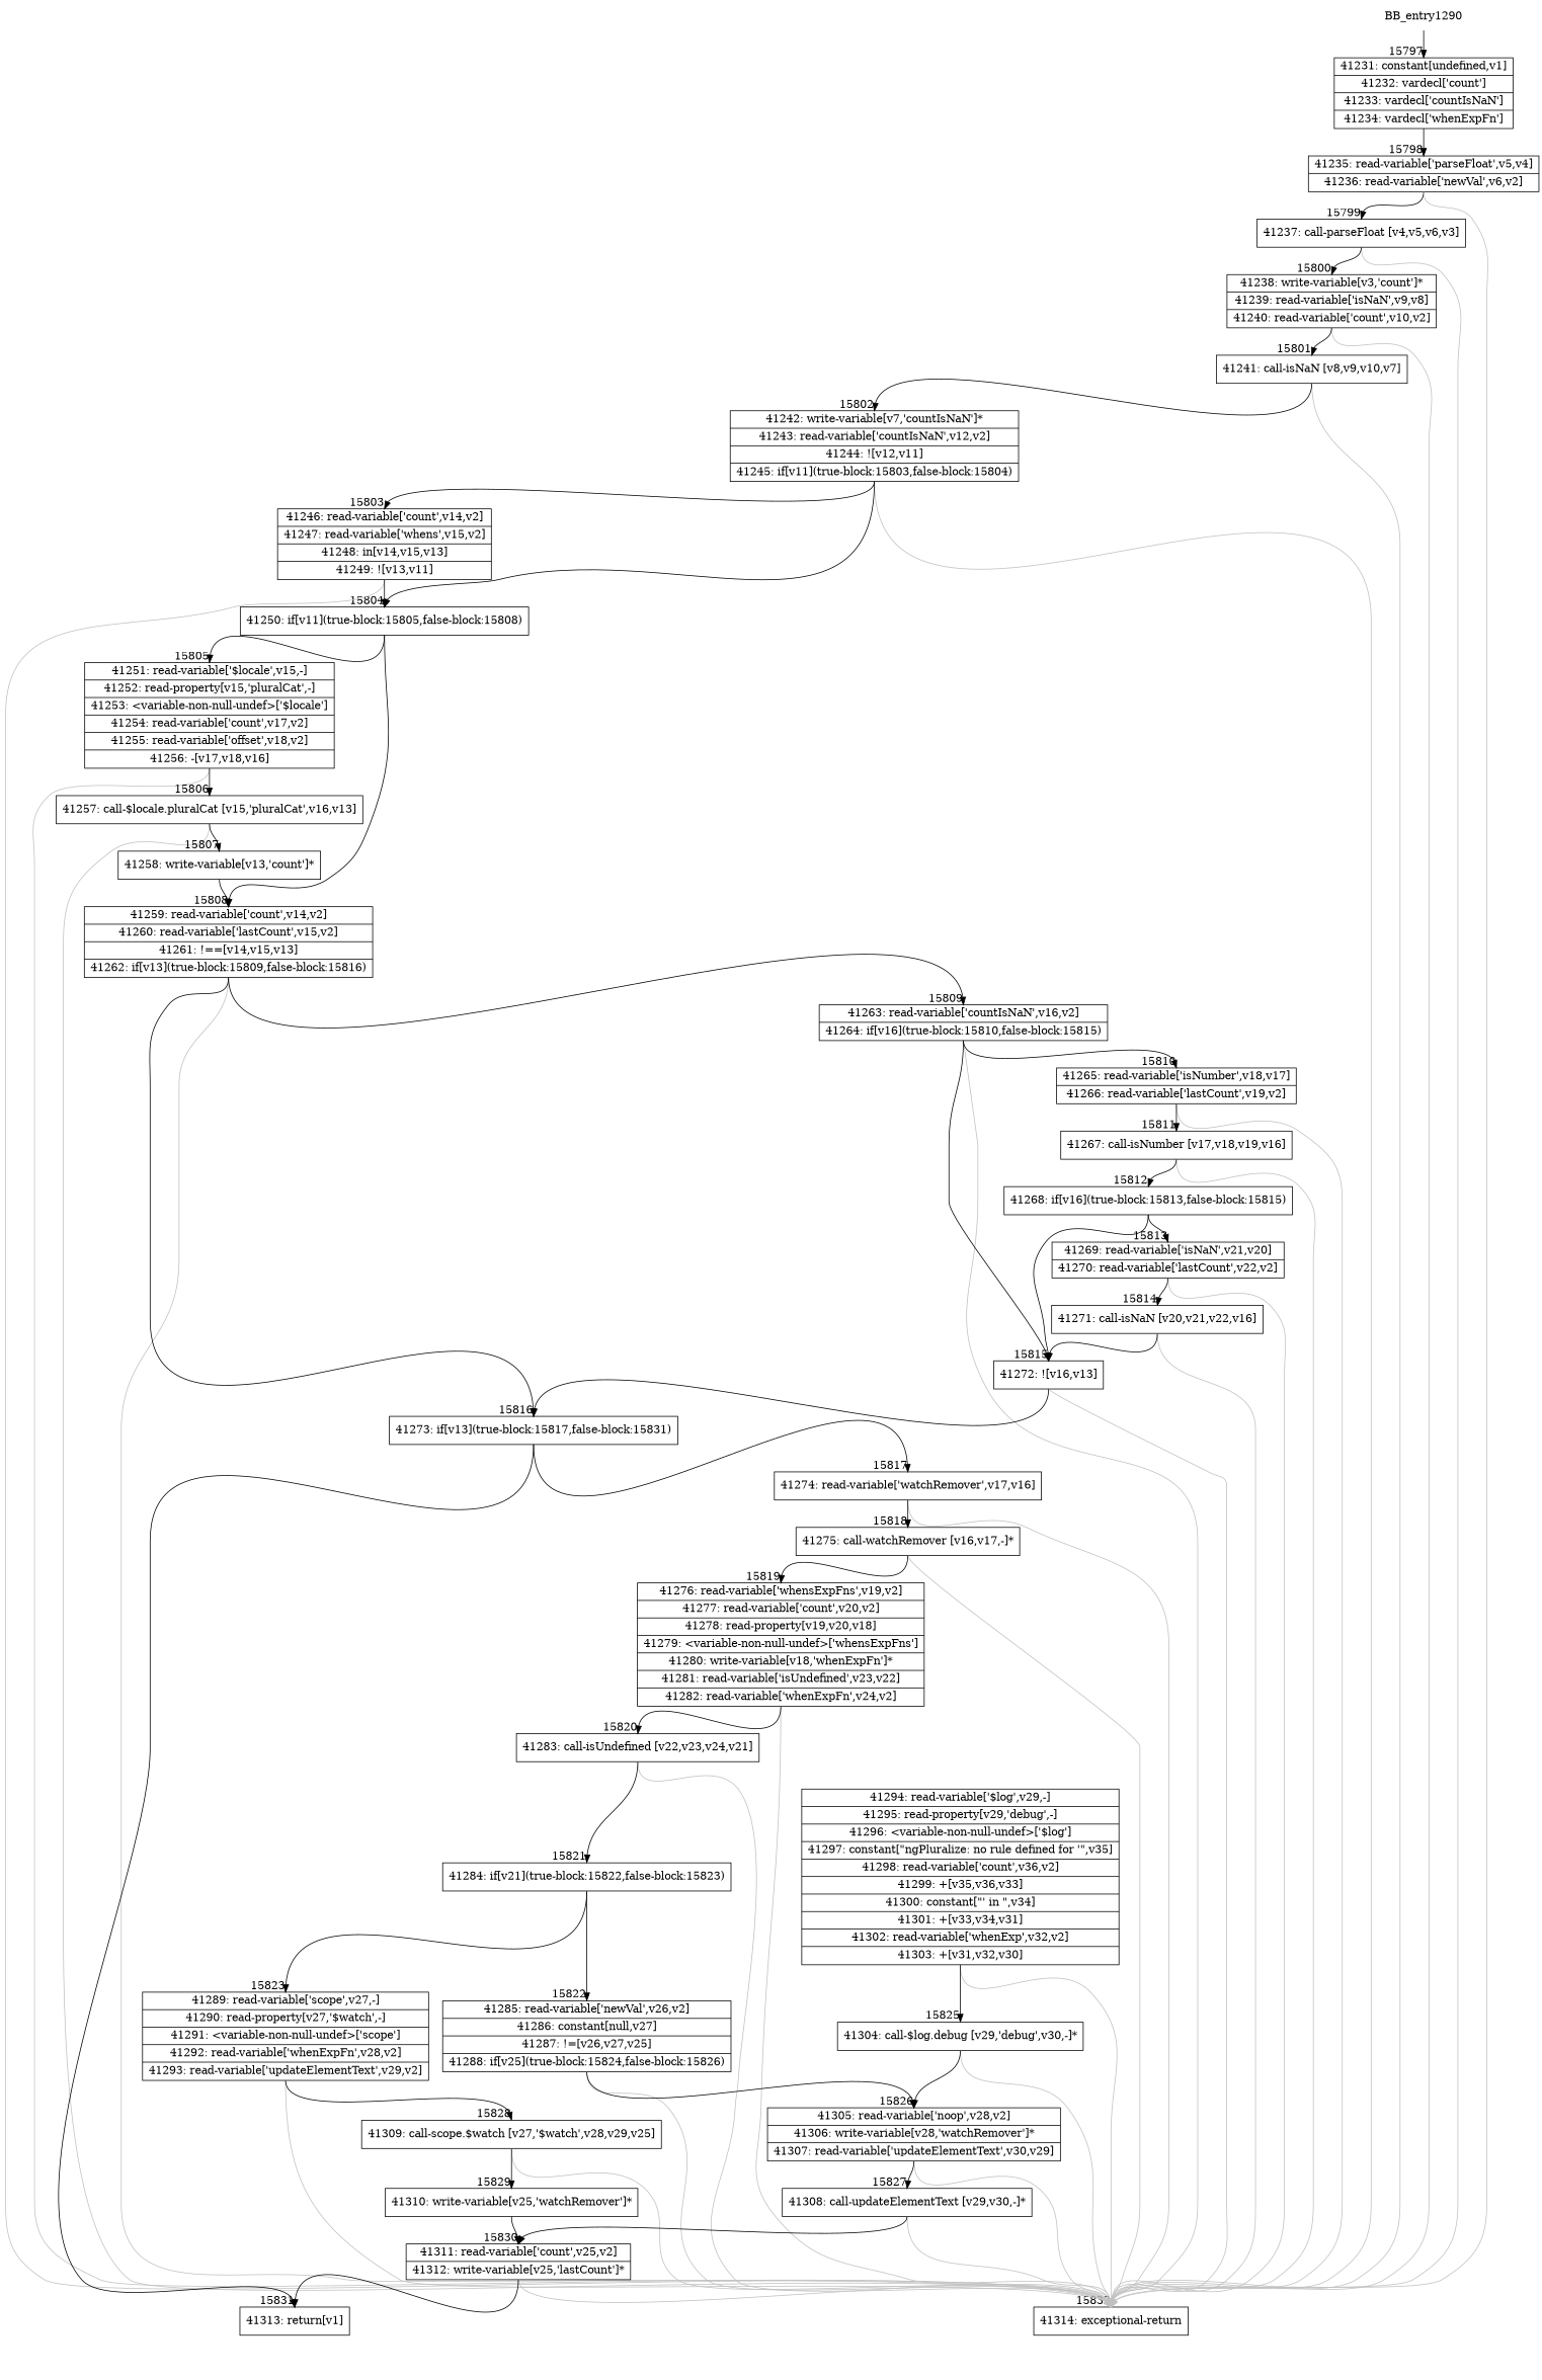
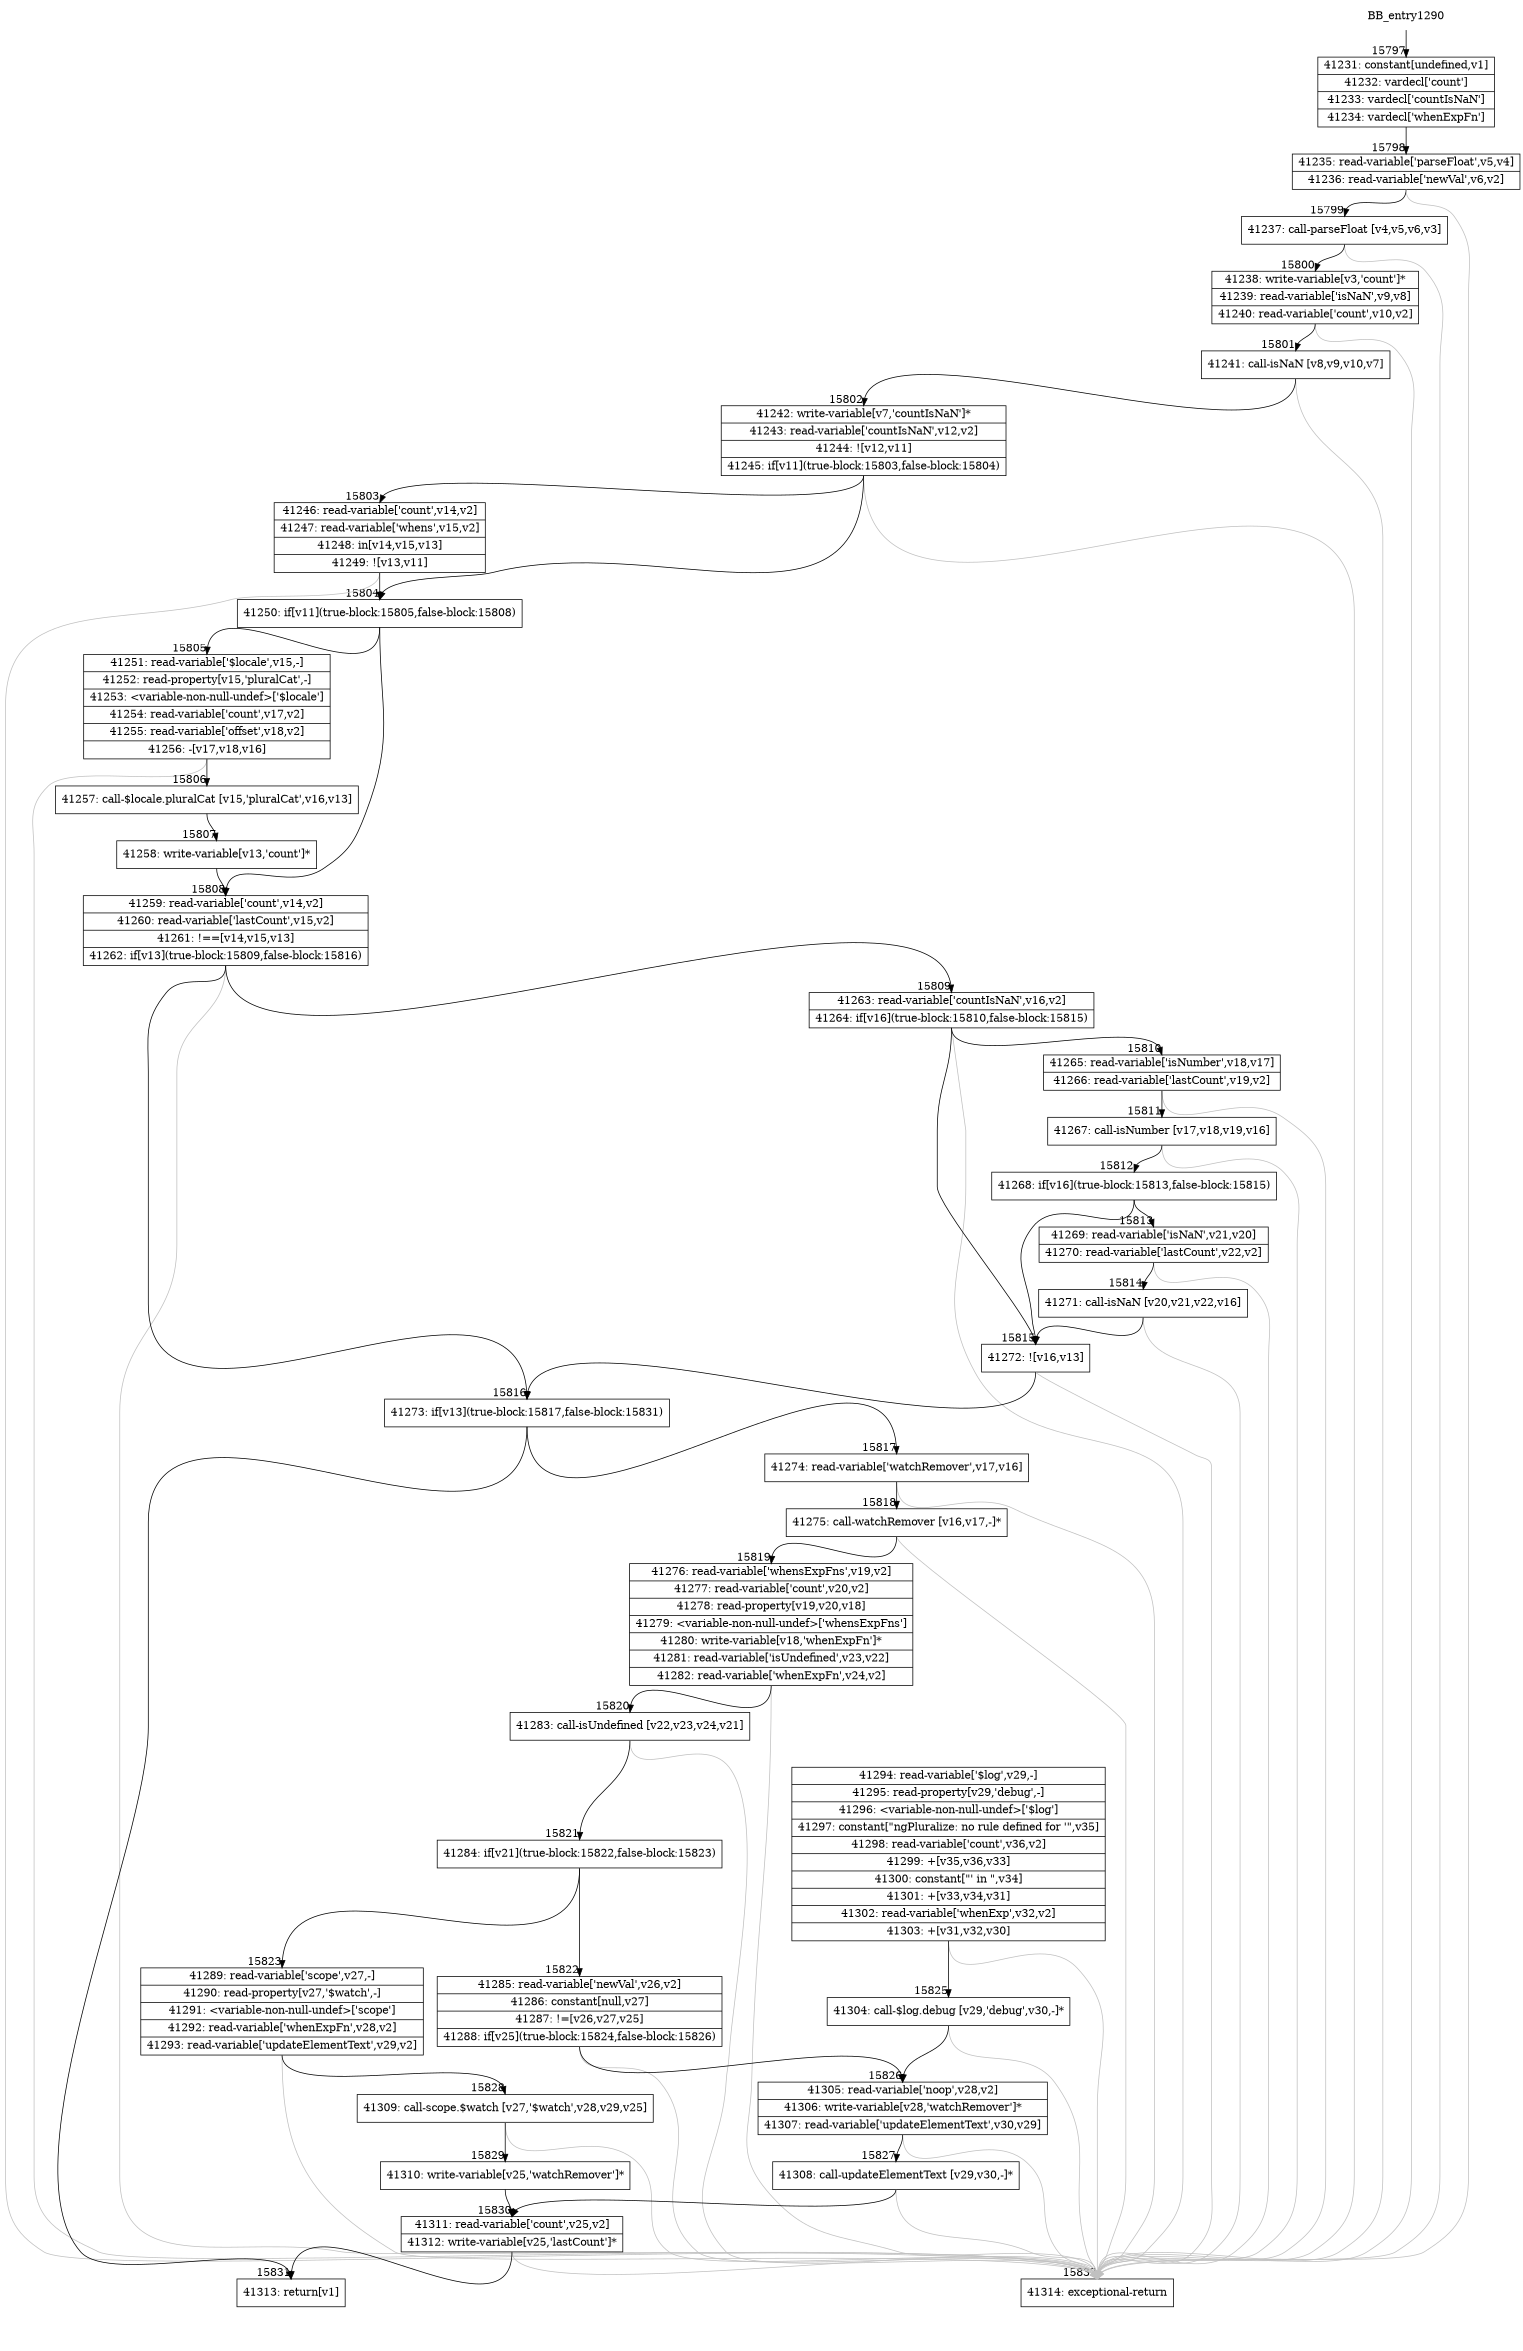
  digraph {
    rankdir=TD
    node [shape=record]
    edge [headport=n tailport=s]
    n1 [label=BB_entry1290 shape=none]
    n2 [label="{41231: constant[undefined,v1]|41232: vardecl['count']|41233: vardecl['countIsNaN']|41234: vardecl['whenExpFn']}"]
    n3 [label="{41235: read-variable['parseFloat',v5,v4]|41236: read-variable['newVal',v6,v2]}"]
    n4 [label="{41237: call-parseFloat [v4,v5,v6,v3]}"]
    n5 [label="{41314: exceptional-return}"]
    n6 [label="{41238: write-variable[v3,'count']*|41239: read-variable['isNaN',v9,v8]|41240: read-variable['count',v10,v2]}"]
    n7 [label="{41241: call-isNaN [v8,v9,v10,v7]}"]
    n8 [label="{41242: write-variable[v7,'countIsNaN']*|41243: read-variable['countIsNaN',v12,v2]|41244: ![v12,v11]|41245: if[v11](true-block:15803,false-block:15804)}"]
    n9 [label="{41250: if[v11](true-block:15805,false-block:15808)}"]
    n10 [label="{41246: read-variable['count',v14,v2]|41247: read-variable['whens',v15,v2]|41248: in[v14,v15,v13]|41249: ![v13,v11]}"]
    n11 [label="{41251: read-variable['$locale',v15,-]|41252: read-property[v15,'pluralCat',-]|41253: \<variable-non-null-undef\>['$locale']|41254: read-variable['count',v17,v2]|41255: read-variable['offset',v18,v2]|41256: -[v17,v18,v16]}"]
    n12 [label="{41259: read-variable['count',v14,v2]|41260: read-variable['lastCount',v15,v2]|41261: !==[v14,v15,v13]|41262: if[v13](true-block:15809,false-block:15816)}"]
    n13 [label="{41257: call-$locale.pluralCat [v15,'pluralCat',v16,v13]}"]
    n14 [label="{41273: if[v13](true-block:15817,false-block:15831)}"]
    n15 [label="{41263: read-variable['countIsNaN',v16,v2]|41264: if[v16](true-block:15810,false-block:15815)}"]
    n16 [label="{41258: write-variable[v13,'count']*}"]
    n17 [label="{41274: read-variable['watchRemover',v17,v16]}"]
    n18 [label="{41313: return[v1]}"]
    n19 [label="{41272: ![v16,v13]}"]
    n20 [label="{41265: read-variable['isNumber',v18,v17]|41266: read-variable['lastCount',v19,v2]}"]
    n21 [label="{41275: call-watchRemover [v16,v17,-]*}"]
    n22 [label="{41267: call-isNumber [v17,v18,v19,v16]}"]
    n23 [label="{41268: if[v16](true-block:15813,false-block:15815)}"]
    n24 [label="{41269: read-variable['isNaN',v21,v20]|41270: read-variable['lastCount',v22,v2]}"]
    n25 [label="{41271: call-isNaN [v20,v21,v22,v16]}"]
    n26 [label="{41276: read-variable['whensExpFns',v19,v2]|41277: read-variable['count',v20,v2]|41278: read-property[v19,v20,v18]|41279: \<variable-non-null-undef\>['whensExpFns']|41280: write-variable[v18,'whenExpFn']*|41281: read-variable['isUndefined',v23,v22]|41282: read-variable['whenExpFn',v24,v2]}"]
    n27 [label="{41283: call-isUndefined [v22,v23,v24,v21]}"]
    n28 [label="{41284: if[v21](true-block:15822,false-block:15823)}"]
    n29 [label="{41285: read-variable['newVal',v26,v2]|41286: constant[null,v27]|41287: !=[v26,v27,v25]|41288: if[v25](true-block:15824,false-block:15826)}"]
    n30 [label="{41289: read-variable['scope',v27,-]|41290: read-property[v27,'$watch',-]|41291: \<variable-non-null-undef\>['scope']|41292: read-variable['whenExpFn',v28,v2]|41293: read-variable['updateElementText',v29,v2]}"]
    n31 [label="{41305: read-variable['noop',v28,v2]|41306: write-variable[v28,'watchRemover']*|41307: read-variable['updateElementText',v30,v29]}"]
    n32 [label="{41309: call-scope.$watch [v27,'$watch',v28,v29,v25]}"]
    n33 [label="{41294: read-variable['$log',v29,-]|41295: read-property[v29,'debug',-]|41296: \<variable-non-null-undef\>['$log']|41297: constant[\"ngPluralize: no rule defined for '\",v35]|41298: read-variable['count',v36,v2]|41299: +[v35,v36,v33]|41300: constant[\"' in \",v34]|41301: +[v33,v34,v31]|41302: read-variable['whenExp',v32,v2]|41303: +[v31,v32,v30]}"]
    n34 [label="{41304: call-$log.debug [v29,'debug',v30,-]*}"]
    n35 [label="{41308: call-updateElementText [v29,v30,-]*}"]
    n36 [label="{41310: write-variable[v25,'watchRemover']*}"]
    n37 [label="{41311: read-variable['count',v25,v2]|41312: write-variable[v25,'lastCount']*}"]
    n1 -> n2 [headlabel="    15797"]
    n2 -> n3 [headlabel="      15798"]
    n3 -> n4 [headlabel="      15799"]
    n3 -> n5 [color=gray headlabel="      15832"]
    n4 -> n5 [color=gray]
    n4 -> n6 [headlabel="      15800"]
    n6 -> n5 [color=gray]
    n6 -> n7 [headlabel="      15801"]
    n7 -> n5 [color=gray]
    n7 -> n8 [headlabel="      15802"]
    n8 -> n5 [color=gray]
    n8 -> n9 [headlabel="      15804"]
    n8 -> n10 [headlabel="      15803"]
    n9 -> n11 [headlabel="      15805"]
    n9 -> n12 [headlabel="      15808"]
    n10 -> n5 [color=gray]
    n10 -> n9
    n11 -> n5 [color=gray]
    n11 -> n13 [headlabel="      15806"]
    n12 -> n5 [color=gray]
    n12 -> n14 [headlabel="      15816"]
    n12 -> n15 [headlabel="      15809"]
-   n13 -> n5 [color=gray]
    n13 -> n16 [headlabel="      15807"]
    n14 -> n17 [headlabel="      15817"]
    n14 -> n18 [headlabel="      15831"]
    n15 -> n5 [color=gray]
    n15 -> n19 [headlabel="      15815"]
    n15 -> n20 [headlabel="      15810"]
    n16 -> n12
    n17 -> n5 [color=gray]
    n17 -> n21 [headlabel="      15818"]
    n19 -> n5 [color=gray]
    n19 -> n14
    n20 -> n5 [color=gray]
    n20 -> n22 [headlabel="      15811"]
    n21 -> n5 [color=gray]
    n21 -> n26 [headlabel="      15819"]
    n22 -> n5 [color=gray]
    n22 -> n23 [headlabel="      15812"]
    n23 -> n19
    n23 -> n24 [headlabel="      15813"]
    n24 -> n5 [color=gray]
    n24 -> n25 [headlabel="      15814"]
    n25 -> n5 [color=gray]
    n25 -> n19
    n26 -> n5 [color=gray]
    n26 -> n27 [headlabel="      15820"]
    n27 -> n5 [color=gray]
    n27 -> n28 [headlabel="      15821"]
    n28 -> n29 [headlabel="      15822"]
    n28 -> n30 [headlabel="      15823"]
    n29 -> n5 [color=gray]
    n29 -> n31 [headlabel="      15826"]
    n30 -> n5 [color=gray]
    n30 -> n32 [headlabel="      15828"]
    n31 -> n5 [color=gray]
    n31 -> n35 [headlabel="      15827"]
    n32 -> n5 [color=gray]
    n32 -> n36 [headlabel="      15829"]
    n33 -> n5 [color=gray]
    n33 -> n34 [headlabel="      15825"]
    n34 -> n5 [color=gray]
    n34 -> n31
    n35 -> n5 [color=gray]
    n35 -> n37 [headlabel="      15830"]
    n36 -> n37
    n37 -> n5 [color=gray]
    n37 -> n18
  }
